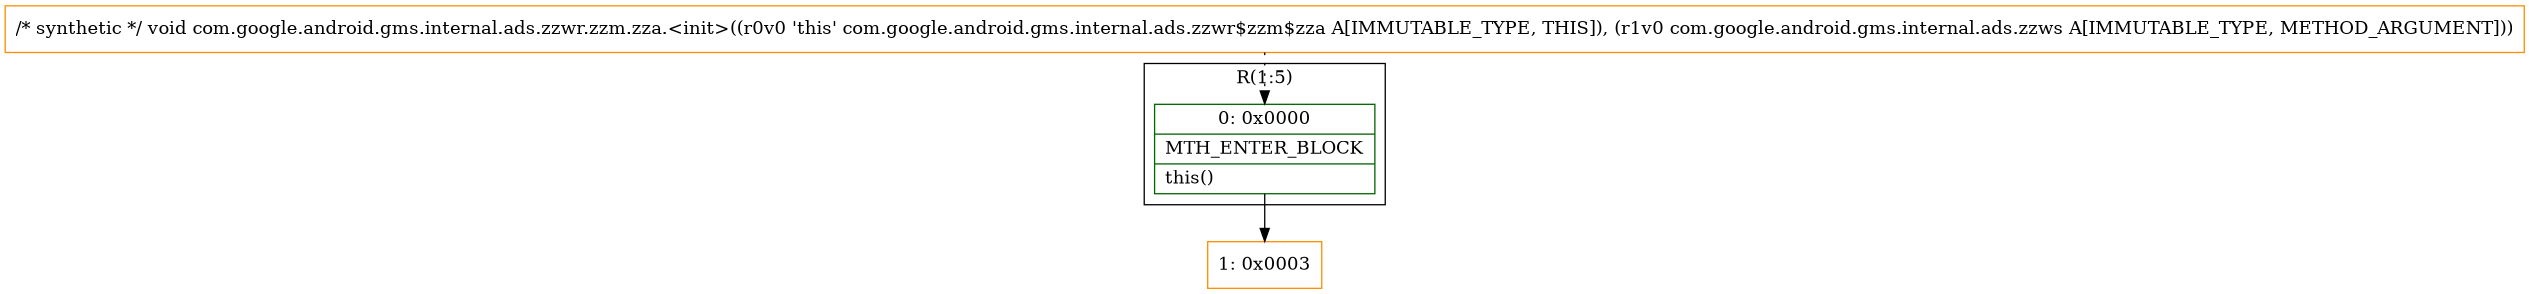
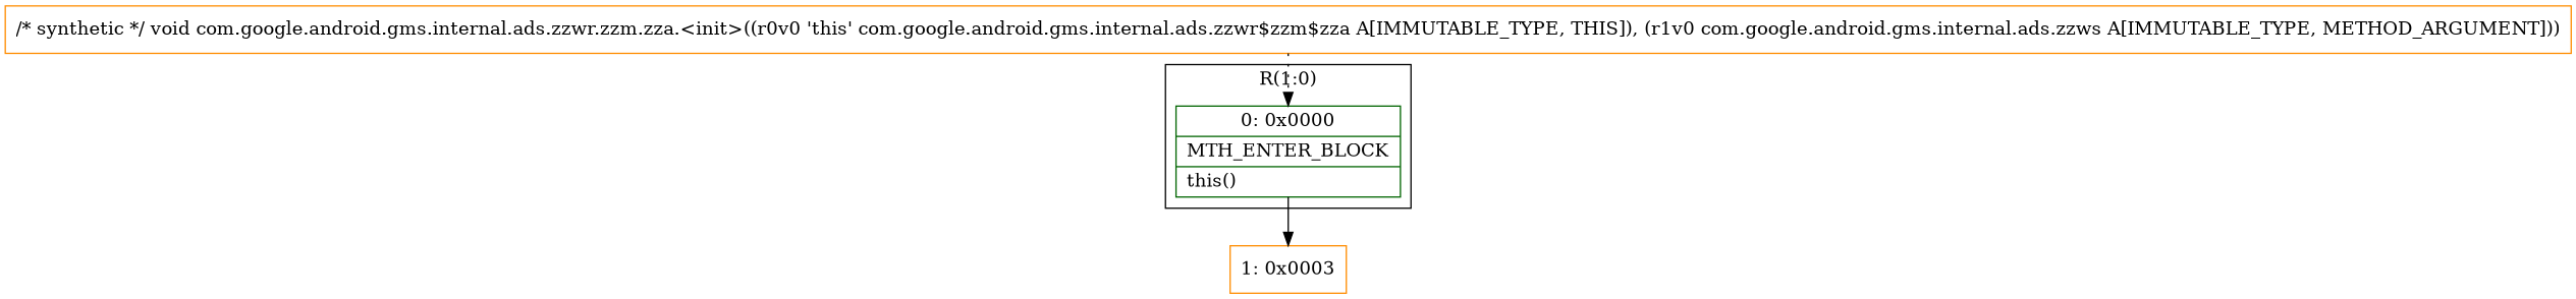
  digraph {
    node [color=darkorange shape=record]
    n1 [color=darkgreen label="{0\:\ 0x0000|MTH_ENTER_BLOCK\l|this()\l}"]
    n2 [label="{1\:\ 0x0003}"]
    n3 [label="{\/* synthetic *\/ void com.google.android.gms.internal.ads.zzwr.zzm.zza.\<init\>((r0v0 'this' com.google.android.gms.internal.ads.zzwr$zzm$zza A[IMMUTABLE_TYPE, THIS]), (r1v0 com.google.android.gms.internal.ads.zzws A[IMMUTABLE_TYPE, METHOD_ARGUMENT])) }"]
    subgraph cluster_1 {
-     label="R(1:5)"
+     label="R(1:0)"
      n1
    }
    n1 -> n2 [style=solid]
    n3 -> n1 [style=dotted]
  }
